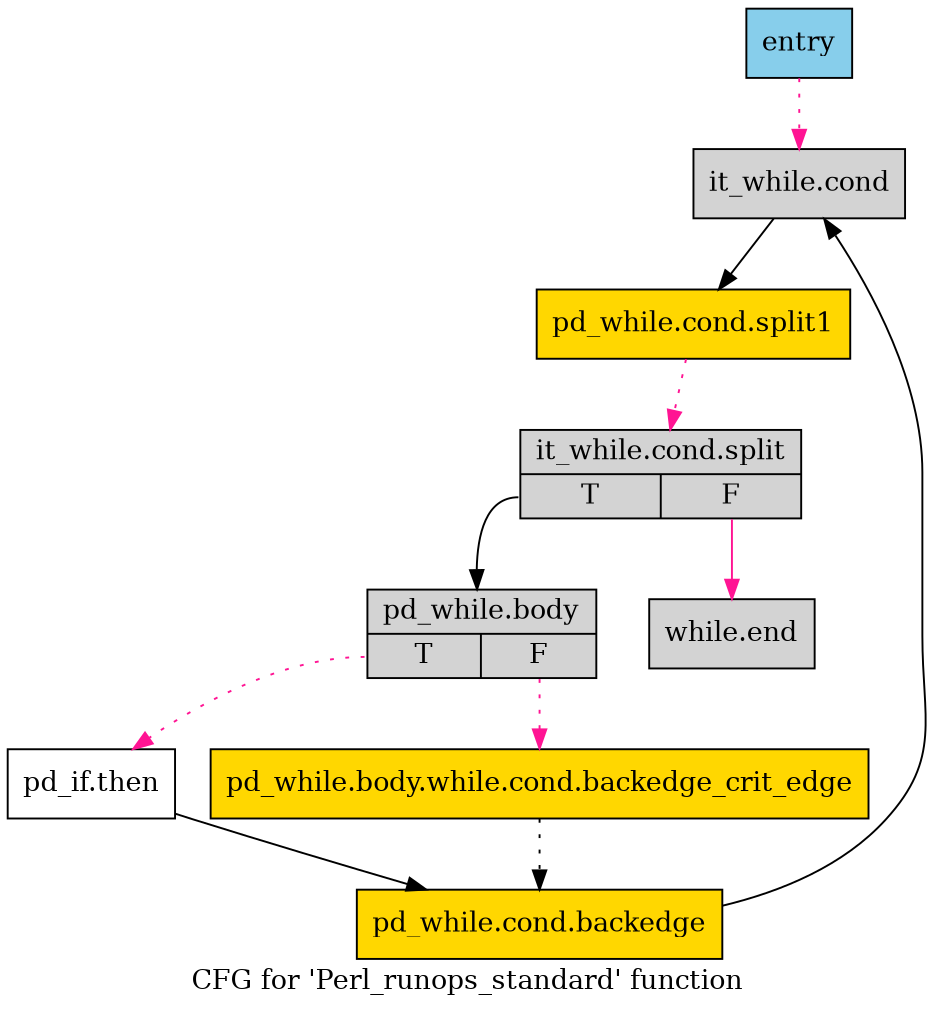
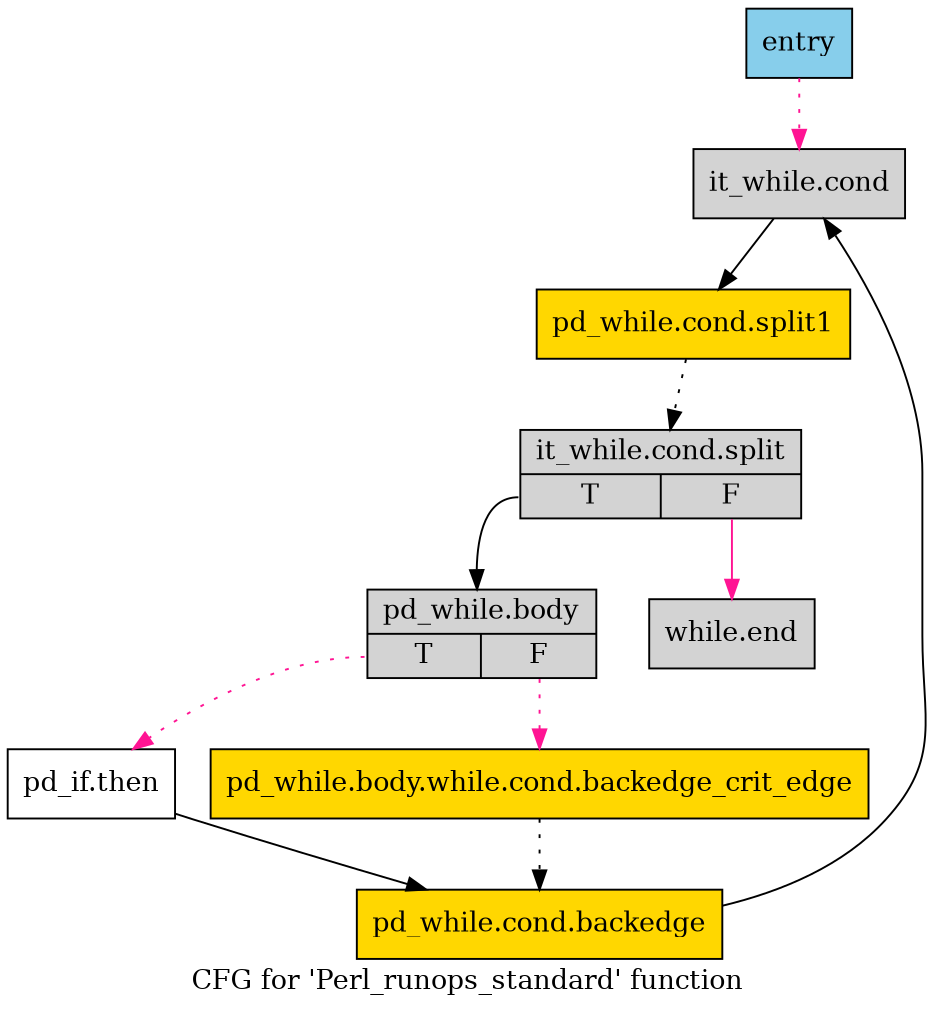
  digraph {
    label="CFG for 'Perl_runops_standard' function"
    node [fillcolor=lightgrey shape=record style=filled]
    edge [color=deeppink style=dotted]
    n1 [fillcolor=skyblue label="{entry}"]
    n2 [label="{it_while.cond}"]
    n3 [fillcolor=gold label="{pd_while.cond.split1}"]
    n4 [label="{it_while.cond.split|{<s0>T|<s1>F}}"]
    n5 [label="{pd_while.body|{<s0>T|<s1>F}}"]
    n6 [label="{while.end}"]
    n7 [fillcolor=white label="{pd_if.then}"]
    n8 [fillcolor=gold label="{pd_while.body.while.cond.backedge_crit_edge}"]
    n9 [fillcolor=gold label="{pd_while.cond.backedge}"]
    n1 -> n2
    n2 -> n3 [color=black style=solid]
-   n3 -> n4
+   n3 -> n4 [color=black]
    n4 -> n5 [color=black style=solid tailport=s0]
    n4 -> n6 [style=solid tailport=s1]
    n5 -> n7 [tailport=s0]
    n5 -> n8 [tailport=s1]
    n7 -> n9 [color=black style=solid]
    n8 -> n9 [color=black]
    n9 -> n2 [color=black style=solid]
  }
